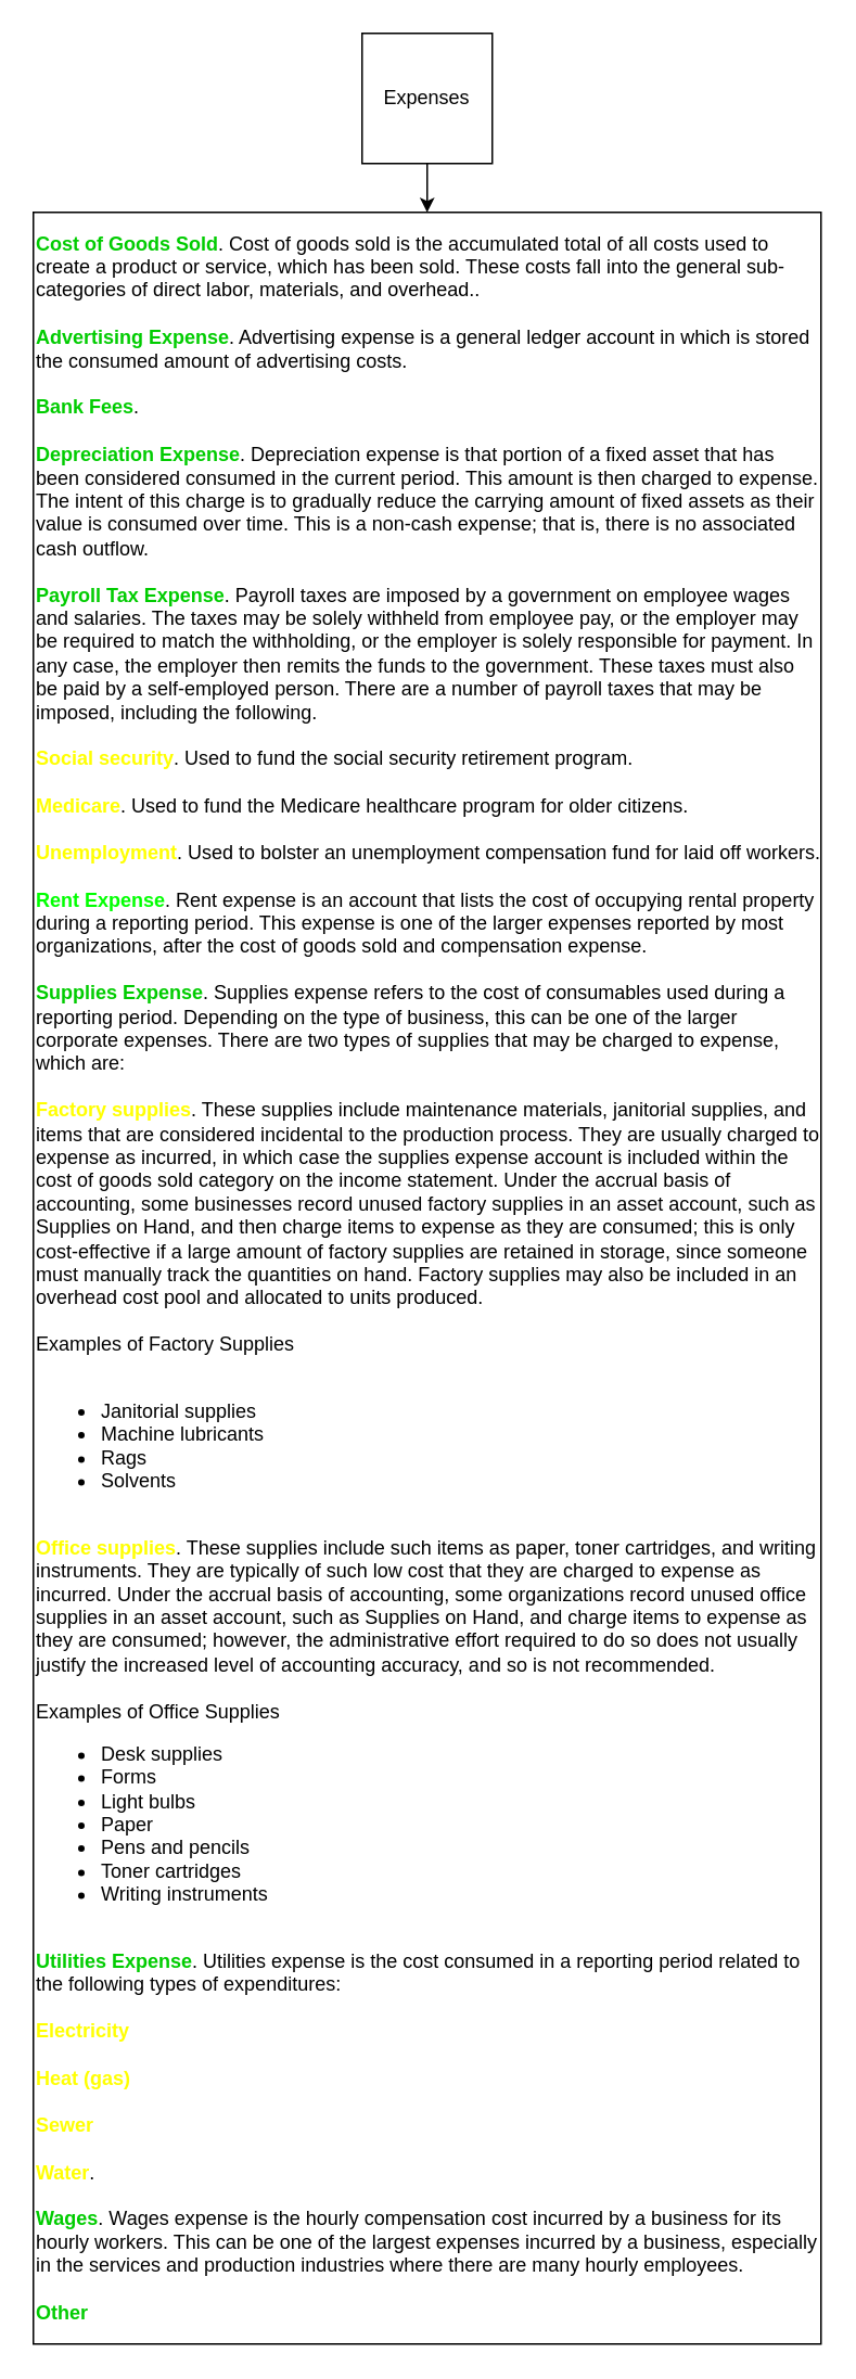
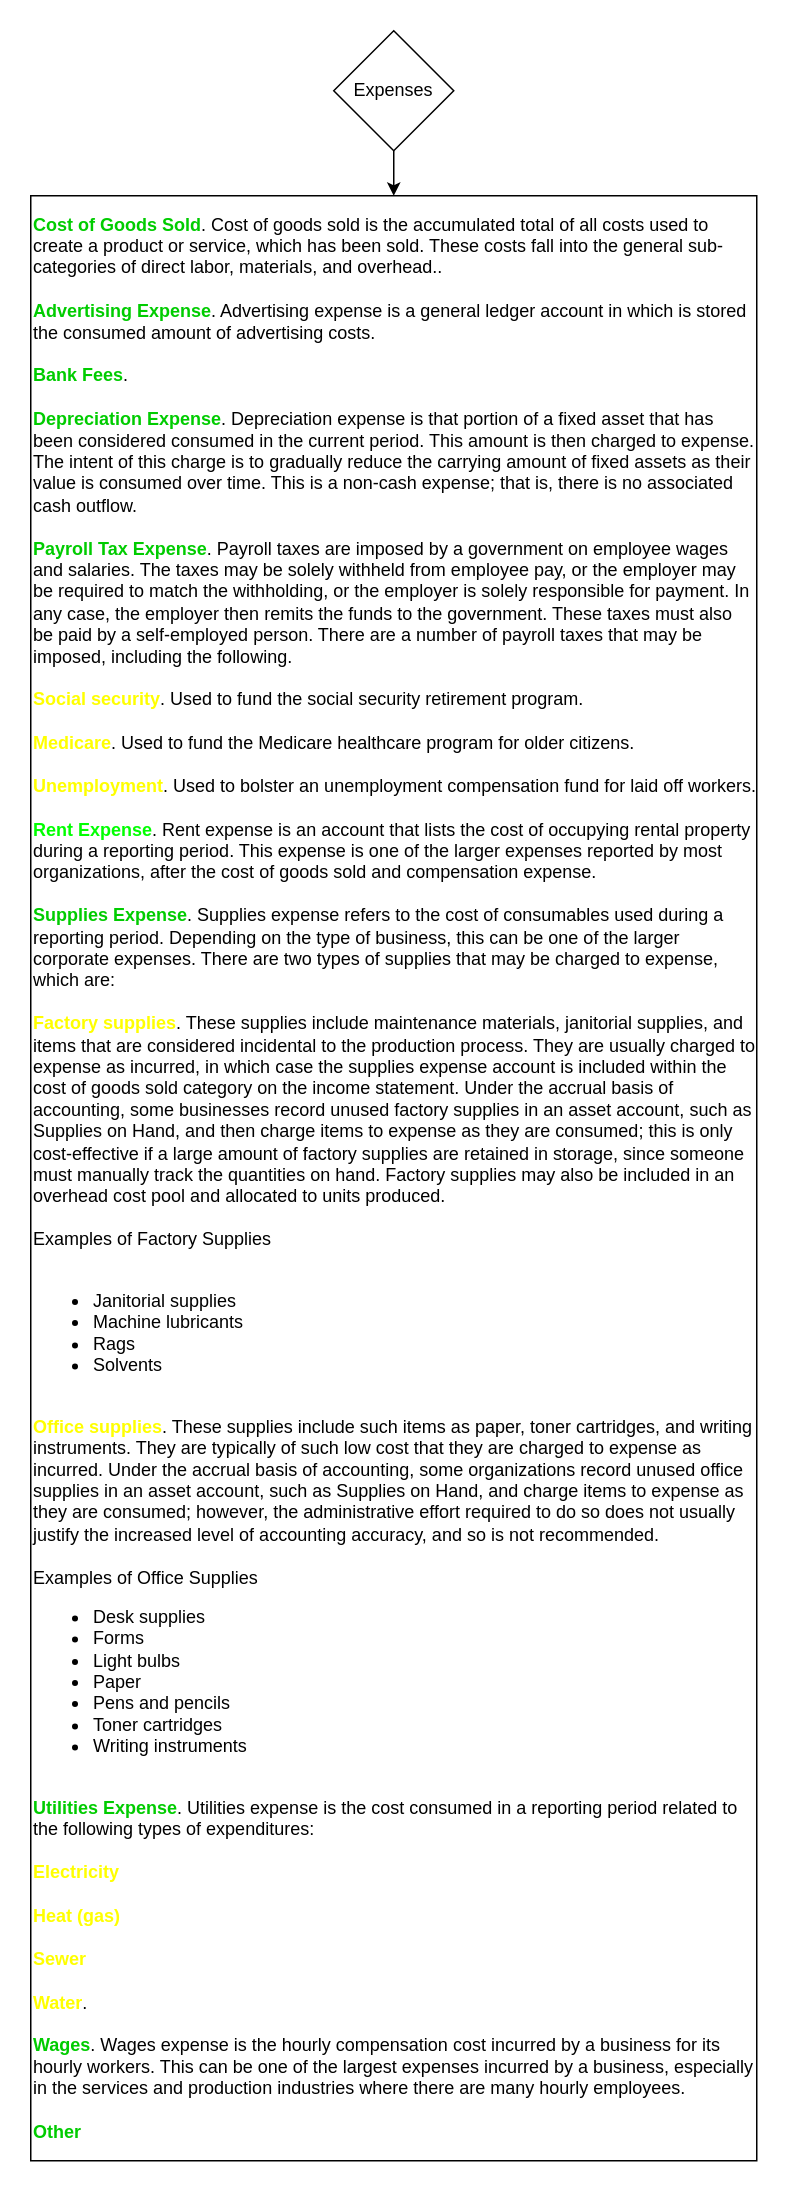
  <mxCell id="0" />
  <mxCell id="1" parent="0" />
  <mxCell id="2" style="edgeStyle=orthogonalEdgeStyle;rounded=0;orthogonalLoop=1;jettySize=auto;html=1;entryX=0.5;entryY=0;entryDx=0;entryDy=0;" edge="1" parent="1" source="3" target="4"><mxGeometry relative="1" as="geometry" /></mxCell>
- <mxCell id="3" value="Expenses" style="whiteSpace=wrap;html=1;aspect=fixed;" parent="1" vertex="1"><mxGeometry x="222" y="20" width="80" height="80" as="geometry" /></mxCell>
+ <mxCell id="3" value="Expenses" style="rhombus;whiteSpace=wrap;html=1;aspect=fixed;" parent="1" vertex="1"><mxGeometry x="222" y="20" width="80" height="80" as="geometry" /></mxCell>
  <mxCell id="4" value="&lt;div&gt;&lt;b&gt;&lt;font color=&quot;#00cc00&quot;&gt;Cost of Goods Sold&lt;/font&gt;&lt;/b&gt;. Cost of goods sold is the accumulated total of all costs used to create a product or service, which has been sold. These costs fall into the general sub-categories of direct labor, materials, and overhead..&lt;/div&gt;&lt;div&gt;&lt;br&gt;&lt;/div&gt;&lt;div&gt;&lt;b&gt;&lt;font color=&quot;#00cc00&quot;&gt;Advertising Expense&lt;/font&gt;&lt;/b&gt;. Advertising expense is a general ledger account in which is stored the consumed amount of advertising costs.&lt;/div&gt;&lt;div&gt;&lt;br&gt;&lt;/div&gt;&lt;div&gt;&lt;font color=&quot;#00cc00&quot;&gt;&lt;b&gt;Bank Fees&lt;/b&gt;&lt;/font&gt;.&amp;nbsp;&lt;/div&gt;&lt;div&gt;&lt;br&gt;&lt;/div&gt;&lt;div&gt;&lt;b&gt;&lt;font color=&quot;#00cc00&quot;&gt;Depreciation Expense&lt;/font&gt;&lt;/b&gt;. Depreciation expense is that portion of a fixed asset that has been considered consumed in the current period. This amount is then charged to expense. The intent of this charge is to gradually reduce the carrying amount of fixed assets as their value is consumed over time. This is a non-cash expense; that is, there is no associated cash outflow.&lt;/div&gt;&lt;div&gt;&lt;br&gt;&lt;/div&gt;&lt;div&gt;&lt;b&gt;&lt;font color=&quot;#00cc00&quot;&gt;Payroll Tax Expense&lt;/font&gt;&lt;/b&gt;. Payroll taxes are imposed by a government on employee wages and salaries. The taxes may be solely withheld from employee pay, or the employer may be required to match the withholding, or the employer is solely responsible for payment. In any case, the employer then remits the funds to the government. These taxes must also be paid by a self-employed person. There are a number of payroll taxes that may be imposed, including the following.&lt;/div&gt;&lt;div&gt;&lt;br&gt;&lt;/div&gt;&lt;div&gt;&lt;div&gt;&lt;font color=&quot;#ffff00&quot;&gt;&lt;b&gt;Social security&lt;/b&gt;&lt;/font&gt;. Used to fund the social security retirement program.&lt;/div&gt;&lt;div&gt;&lt;br&gt;&lt;/div&gt;&lt;div&gt;&lt;b&gt;&lt;font color=&quot;#ffff00&quot;&gt;Medicare&lt;/font&gt;&lt;/b&gt;. Used to fund the Medicare healthcare program for older citizens.&lt;/div&gt;&lt;div&gt;&lt;br&gt;&lt;/div&gt;&lt;div&gt;&lt;font color=&quot;#ffff00&quot;&gt;&lt;b&gt;Unemployment&lt;/b&gt;&lt;/font&gt;. Used to bolster an unemployment compensation fund for laid off workers.&lt;/div&gt;&lt;/div&gt;&lt;div&gt;&lt;br&gt;&lt;/div&gt;&lt;div&gt;&lt;b&gt;&lt;font color=&quot;#00ff00&quot;&gt;Rent Expense&lt;/font&gt;&lt;/b&gt;. Rent expense is an account that lists the cost of occupying rental property during a reporting period. This expense is one of the larger expenses reported by most organizations, after the cost of goods sold and compensation expense.&lt;/div&gt;&lt;div&gt;&lt;br&gt;&lt;/div&gt;&lt;div&gt;&lt;b&gt;&lt;font color=&quot;#00cc00&quot;&gt;Supplies Expense&lt;/font&gt;&lt;/b&gt;.&amp;nbsp;Supplies expense refers to the cost of consumables used during a reporting period. Depending on the type of business, this can be one of the larger corporate expenses. There are two types of supplies that may be charged to expense, which are:&lt;/div&gt;&lt;div&gt;&lt;br&gt;&lt;/div&gt;&lt;div&gt;&lt;div&gt;&lt;b&gt;&lt;font color=&quot;#ffff00&quot;&gt;Factory supplies&lt;/font&gt;&lt;/b&gt;. These supplies include maintenance materials, janitorial supplies, and items that are considered incidental to the production process. They are usually charged to expense as incurred, in which case the supplies expense account is included within the cost of goods sold category on the income statement. Under the accrual basis of accounting, some businesses record unused factory supplies in an asset account, such as Supplies on Hand, and then charge items to expense as they are consumed; this is only cost-effective if a large amount of factory supplies are retained in storage, since someone must manually track the quantities on hand. Factory supplies may also be included in an overhead cost pool and allocated to units produced.&lt;/div&gt;&lt;div&gt;&lt;br&gt;&lt;/div&gt;&lt;div&gt;&lt;div&gt;Examples of Factory Supplies&lt;/div&gt;&lt;div&gt;&lt;br&gt;&lt;/div&gt;&lt;div&gt;&lt;ul&gt;&lt;li&gt;Janitorial supplies&lt;/li&gt;&lt;li&gt;Machine lubricants&lt;/li&gt;&lt;li&gt;Rags&lt;/li&gt;&lt;li&gt;Solvents&lt;/li&gt;&lt;/ul&gt;&lt;/div&gt;&lt;/div&gt;&lt;div&gt;&lt;br&gt;&lt;/div&gt;&lt;div&gt;&lt;b&gt;&lt;font color=&quot;#ffff00&quot;&gt;Office supplies&lt;/font&gt;&lt;/b&gt;. These supplies include such items as paper, toner cartridges, and writing instruments. They are typically of such low cost that they are charged to expense as incurred. Under the accrual basis of accounting, some organizations record unused office supplies in an asset account, such as Supplies on Hand, and charge items to expense as they are consumed; however, the administrative effort required to do so does not usually justify the increased level of accounting accuracy, and so is not recommended.&lt;/div&gt;&lt;/div&gt;&lt;div&gt;&lt;br&gt;&lt;/div&gt;&lt;div&gt;&lt;div&gt;Examples of Office Supplies&lt;/div&gt;&lt;div&gt;&lt;ul&gt;&lt;li&gt;Desk supplies&lt;/li&gt;&lt;li&gt;Forms&lt;/li&gt;&lt;li&gt;Light bulbs&lt;/li&gt;&lt;li&gt;Paper&lt;/li&gt;&lt;li&gt;Pens and pencils&lt;/li&gt;&lt;li&gt;Toner cartridges&lt;/li&gt;&lt;li&gt;Writing instruments&lt;/li&gt;&lt;/ul&gt;&lt;/div&gt;&lt;/div&gt;&lt;div&gt;&lt;br&gt;&lt;/div&gt;&lt;div&gt;&lt;font color=&quot;#00cc00&quot;&gt;&lt;b&gt;Utilities Expense&lt;/b&gt;&lt;/font&gt;.&amp;nbsp;&lt;span&gt;Utilities expense is the cost consumed in a reporting period related to the following types of expenditures:&lt;/span&gt;&lt;div&gt;&lt;br&gt;&lt;/div&gt;&lt;div&gt;&lt;b&gt;&lt;font color=&quot;#ffff00&quot;&gt;Electricity&lt;/font&gt;&lt;/b&gt;&lt;/div&gt;&lt;div&gt;&lt;b&gt;&lt;font color=&quot;#ffff00&quot;&gt;&lt;br&gt;&lt;/font&gt;&lt;/b&gt;&lt;/div&gt;&lt;div&gt;&lt;b&gt;&lt;font color=&quot;#ffff00&quot;&gt;Heat (gas)&lt;/font&gt;&lt;/b&gt;&lt;/div&gt;&lt;div&gt;&lt;b&gt;&lt;font color=&quot;#ffff00&quot;&gt;&lt;br&gt;&lt;/font&gt;&lt;/b&gt;&lt;/div&gt;&lt;div&gt;&lt;b&gt;&lt;font color=&quot;#ffff00&quot;&gt;Sewer&lt;/font&gt;&lt;/b&gt;&lt;/div&gt;&lt;div&gt;&lt;b&gt;&lt;font color=&quot;#ffff00&quot;&gt;&lt;br&gt;&lt;/font&gt;&lt;/b&gt;&lt;/div&gt;&lt;span&gt;&lt;b&gt;&lt;font color=&quot;#ffff00&quot;&gt;Water&lt;/font&gt;&lt;/b&gt;&lt;/span&gt;.&lt;/div&gt;&lt;div&gt;&lt;br&gt;&lt;/div&gt;&lt;div&gt;&lt;font color=&quot;#00cc00&quot;&gt;&lt;b&gt;Wages&lt;/b&gt;&lt;/font&gt;. Wages expense is the hourly compensation cost incurred by a business for its hourly workers. This can be one of the largest expenses incurred by a business, especially in the services and production industries where there are many hourly employees.&lt;/div&gt;&lt;div&gt;&lt;br&gt;&lt;/div&gt;&lt;div&gt;&lt;b&gt;&lt;font color=&quot;#00cc00&quot;&gt;Other&lt;/font&gt;&lt;/b&gt;&lt;/div&gt;" style="rounded=0;whiteSpace=wrap;html=1;align=left;" parent="1" vertex="1"><mxGeometry x="20" y="130" width="484" height="1310" as="geometry" /></mxCell>
